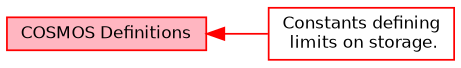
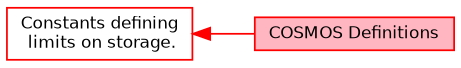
  digraph {
    rankdir=LR
    node [color=red fontname=Helvetica fontsize=10 shape=record style=filled]
    n1 [fillcolor=lightpink height=0.2 label="COSMOS Definitions" width=0.4]
    n2 [fillcolor=white fontcolor=black height=0.2 label="Constants defining\l limits on storage." width=0.4]
-   n1 -> n2 [dir=back fontname=Helvetica fontsize=10 labelfontname=Helvetica labelfontsize=10 shape=plaintext style=solid color=red]
+   n2 -> n1 [dir=back fontname=Helvetica fontsize=10 labelfontname=Helvetica labelfontsize=10 shape=plaintext style=solid color=red]
  }
